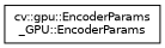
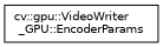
  digraph {
    rankdir=LR
-   n1 [color=black fillcolor=white fontname=Helvetica fontsize=10 height=0.2 label="cv::gpu::EncoderParams\l_GPU::EncoderParams" shape=record style=filled width=0.4]
+   n1 [color=black fillcolor=white fontname=Helvetica fontsize=10 height=0.2 label="cv::gpu::VideoWriter\l_GPU::EncoderParams" shape=record style=filled width=0.4]
  }
